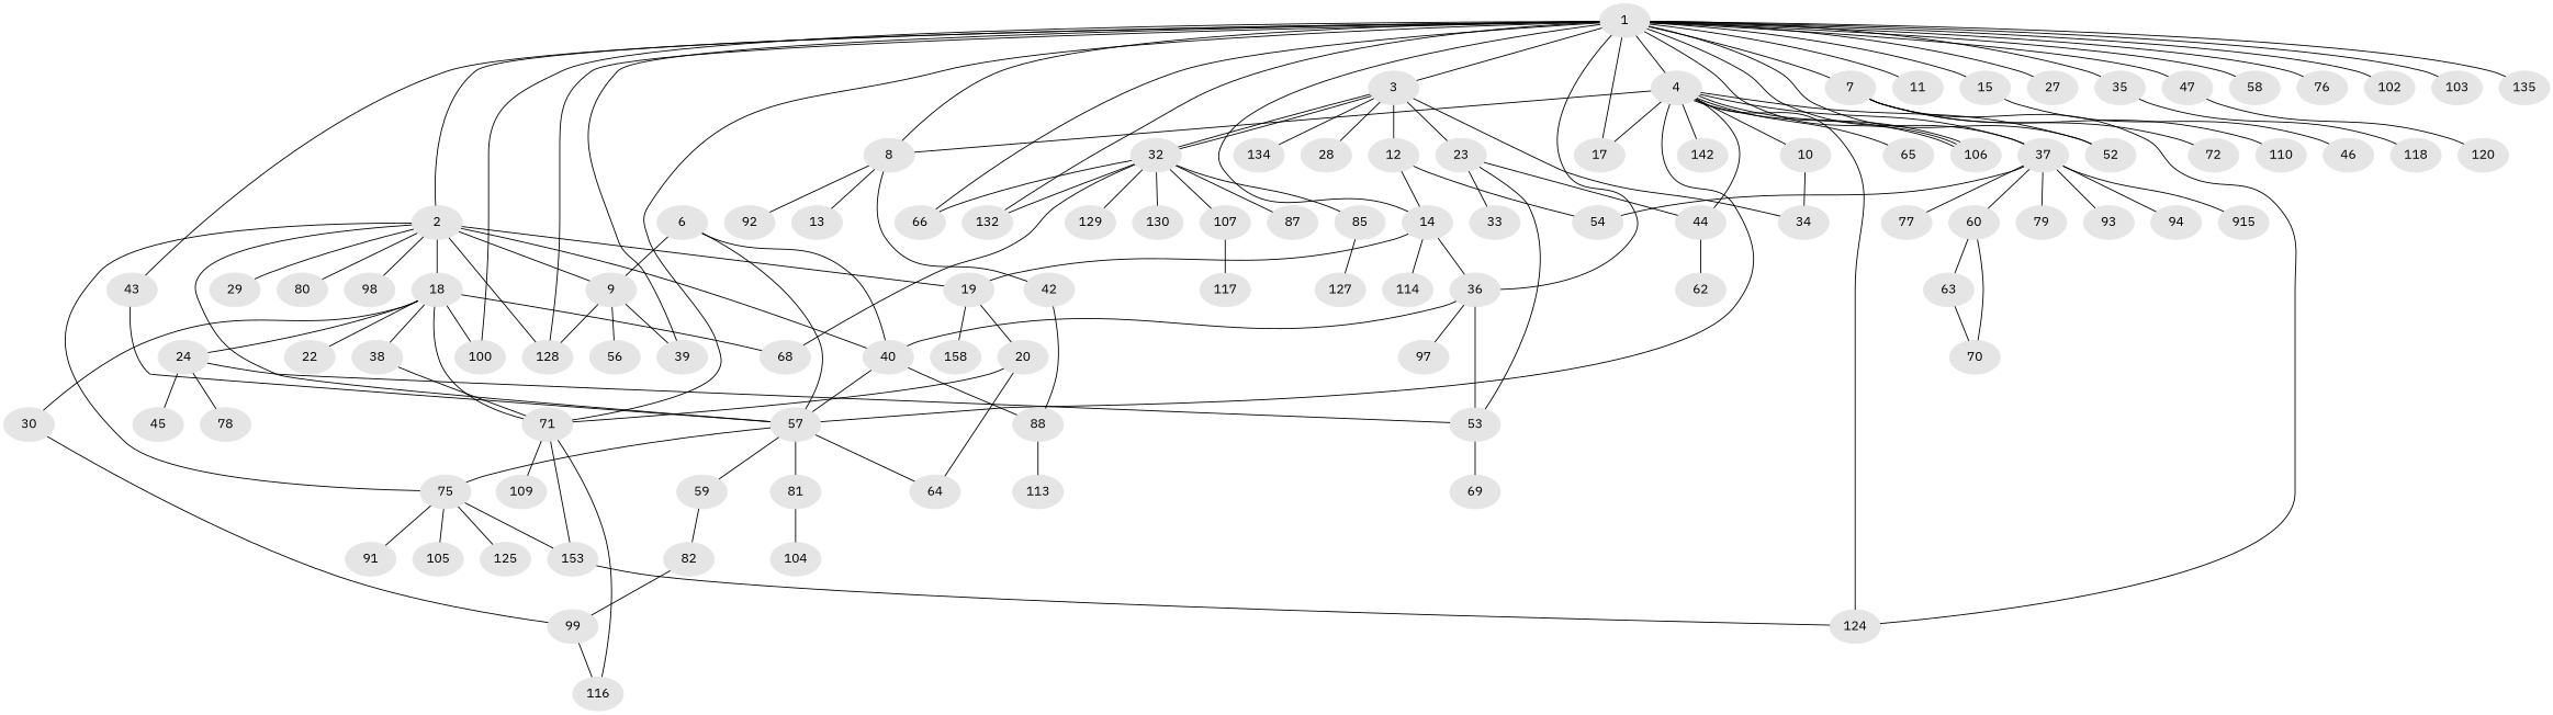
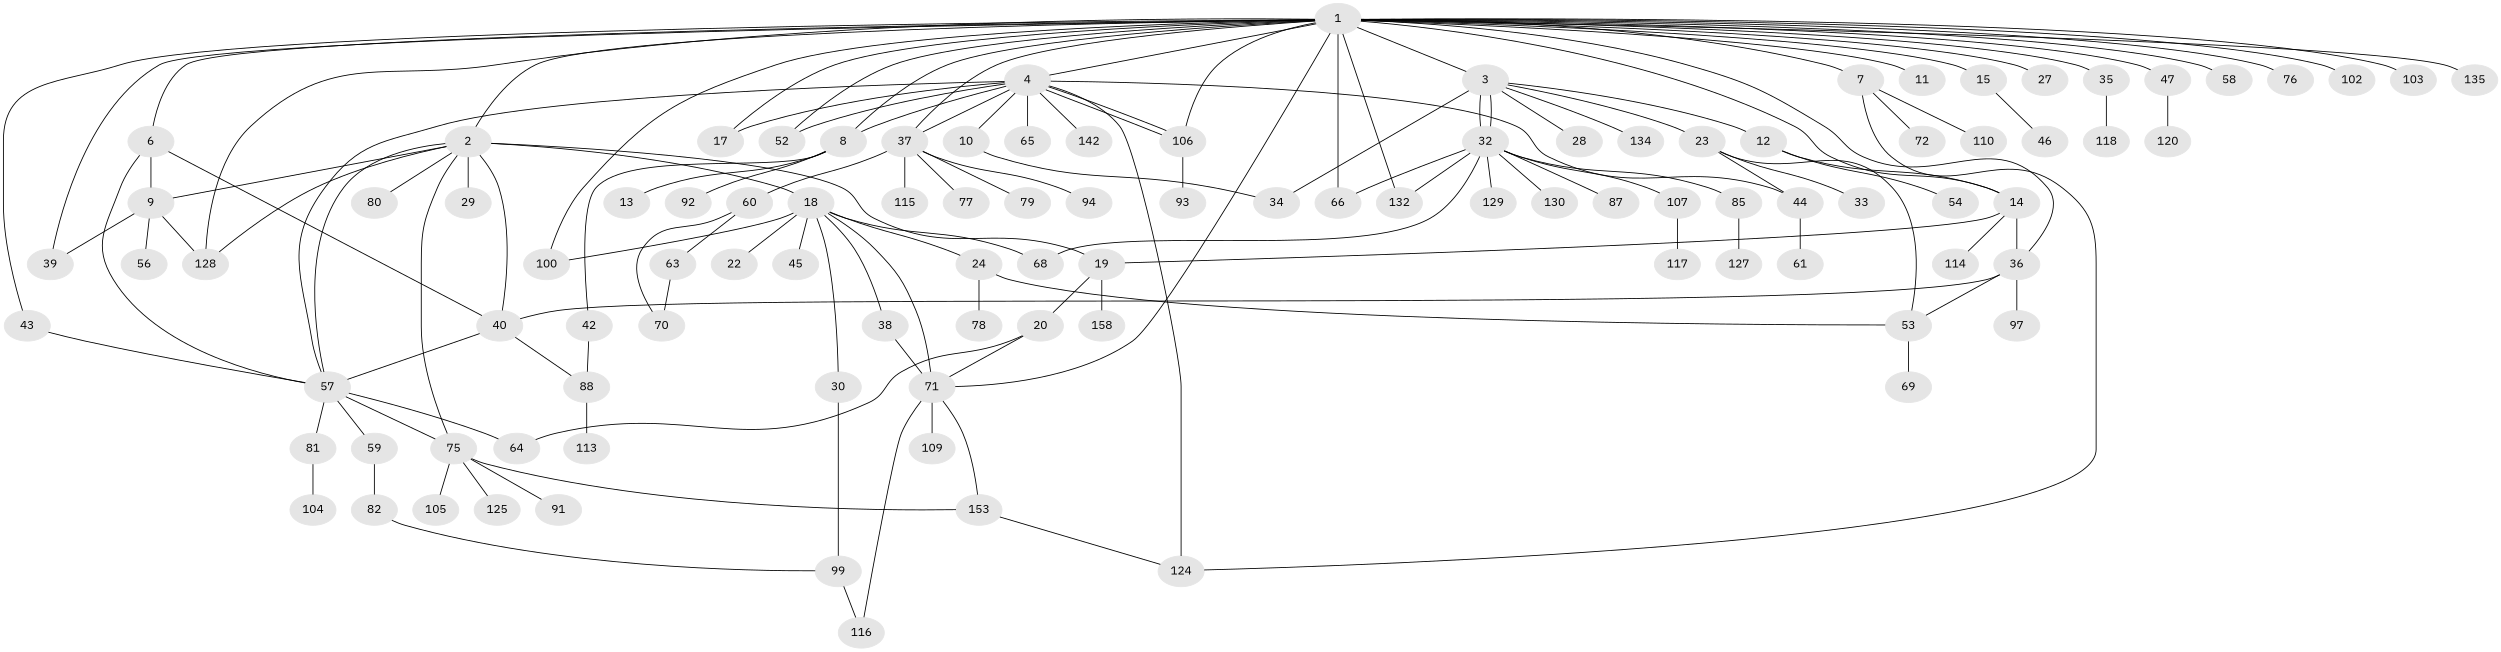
  graph {
    fontname="IBM Plex Sans"
    node [color=gray90 fontname="IBM Plex Sans" style=filled]
    edge [fontname="IBM Plex Sans"]
    1 [super="+5"]
    2 [super="+90"]
    3 [super="+31"]
    4 [super="+51"]
    6 [super="+26"]
    7 [super="+16"]
    8 [super="+74"]
    11
    14 [super="+21"]
    15
    17
    27
    35 [super="+73"]
    36 [super="+41"]
    37 [super="+89"]
    39 [super="+84"]
    43 [super="+83"]
    47
    52 [super="+131"]
    n20 [label=58]
    66
    71 [super="+133"]
    76
    100
    102
    103
    106
    128
    132
    135
    9
    18 [super="+58"]
    19 [super="+122"]
    29
    40
    57 [super="+112"]
    75 [super="+95"]
    80
-   98
    12 [super="+101"]
    23 [super="+96"]
    28
    32 [super="+49"]
    34 [super="+67"]
    134
    10
    44 [super="+50"]
    65
    124
    142
    72
    110
    13
    42 [super="+121"]
    92
    114
    46 [super="+119"]
    118
    53 [super="+62"]
    97
    54 [super="+137"]
    60
    77
    79
    93
    94
-   115 [label=915]
+   115
    120
    109
    116
    n71 [label=153 super="+141"]
    56
    38 [super="+126"]
    22
    24 [super="+25"]
    30
    68
    20
    n79 [label=158]
    88 [super="+139"]
    64 [super="+86"]
    59
    81
    91
    105
    125
    33
    85 [super="+108"]
    87
    107 [super="+111"]
    129
    130
-   61 [label=62]
+   61
    45
    78
    99
    69
    127
    117
    70
    63
    113
    82
    104
    1 -- 2 [weight=2]
    1 -- 3 [weight=2]
    1 -- 4
+   1 -- 6
    1 -- 7
    1 -- 8 [weight=2]
    1 -- 11
    1 -- 14
    1 -- 15
    1 -- 17
    1 -- 27
    1 -- 35
    1 -- 36
    1 -- 37 [weight=2]
    1 -- 39
    1 -- 43
    1 -- 47
    1 -- 52
    1 -- n20
    1 -- 66
    1 -- 71
    1 -- 76
    1 -- 100
    1 -- 102
    1 -- 103
    1 -- 106
    1 -- 128
    1 -- 132
    1 -- 135
    2 -- 128
    2 -- 9
    2 -- 18
    2 -- 19
    2 -- 29
    2 -- 40
    2 -- 57
    2 -- 75
    2 -- 80
-   2 -- 98
    3 -- 12
    3 -- 23
    3 -- 28
    3 -- 32
    3 -- 32
    3 -- 34
    3 -- 134
    4 -- 8
    4 -- 17
    4 -- 37
    4 -- 52
    4 -- 106
    4 -- 106
    4 -- 57
    4 -- 10
    4 -- 44
    4 -- 65
    4 -- 124
    4 -- 142
    6 -- 9
    6 -- 40
    6 -- 57
    7 -- 124
    7 -- 72
    7 -- 110
    8 -- 13
    8 -- 42
    8 -- 92
    14 -- 36
    14 -- 19
    14 -- 114
    15 -- 46
    35 -- 118
    36 -- 40
    36 -- 53
    36 -- 97
-   37 -- 54
    37 -- 60
    37 -- 77
    37 -- 79
-   37 -- 93
+   106 -- 93
    37 -- 94
    37 -- 115
    43 -- 57
    47 -- 120
    71 -- 109
    71 -- 116
    71 -- n71
    9 -- 39
    9 -- 128
    9 -- 56
    18 -- 71
    18 -- 100
    18 -- 38
    18 -- 22
    18 -- 24
    18 -- 30
    18 -- 68
    19 -- 20
    19 -- n79
    40 -- 57
    40 -- 88
    57 -- 75
    57 -- 64
    57 -- 59
    57 -- 81
    75 -- n71
    75 -- 91
    75 -- 105
    75 -- 125
    12 -- 14
    12 -- 54
    23 -- 44
    23 -- 53
    23 -- 33
    32 -- 66
    32 -- 132
    32 -- 68
    32 -- 85
    32 -- 87
    32 -- 107
    32 -- 129
    32 -- 130
    10 -- 34
    44 -- 61
    42 -- 88
    53 -- 69
    60 -- 70
    60 -- 63
    n71 -- 124
    38 -- 71 [weight=2]
    24 -- 53
-   24 -- 45
+   18 -- 45
    24 -- 78
    30 -- 99
    20 -- 71
    20 -- 64
    88 -- 113
    59 -- 82
    81 -- 104
    85 -- 127
    107 -- 117
    99 -- 116
    63 -- 70
    82 -- 99
  }
